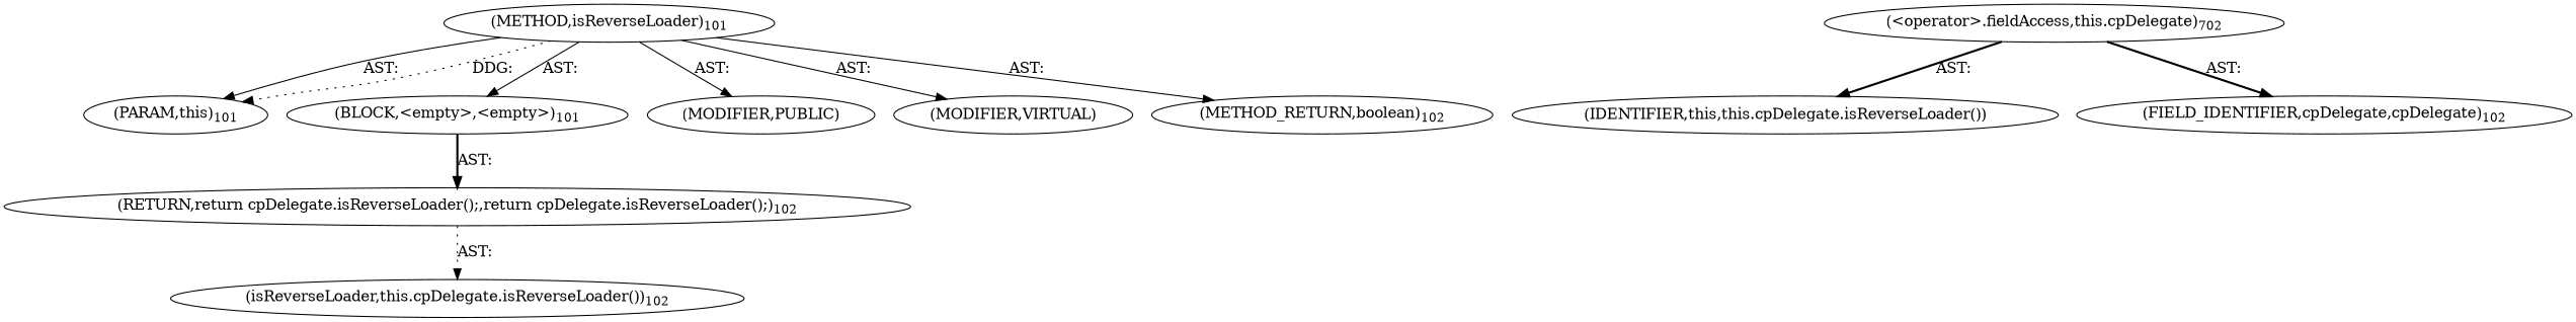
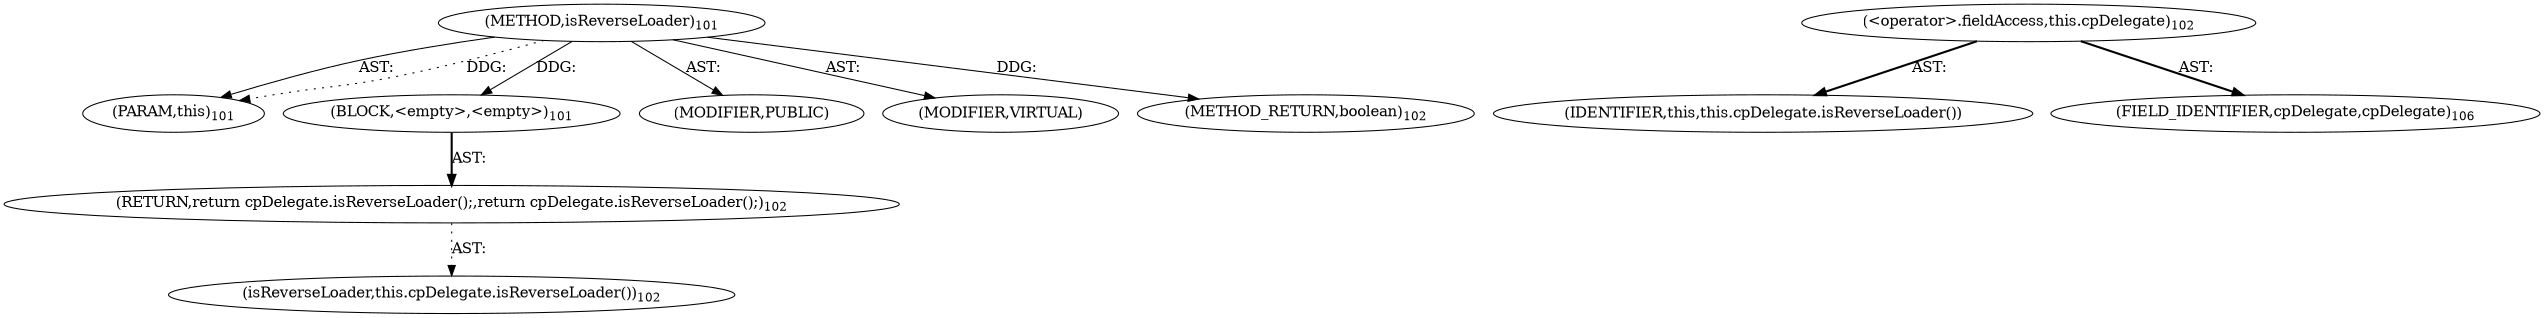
  digraph {
    edge [style=solid]
    n1 [label=<(METHOD,isReverseLoader)<SUB>101</SUB>>]
    n2 [label=<(PARAM,this)<SUB>101</SUB>>]
    n3 [label=<(BLOCK,&lt;empty&gt;,&lt;empty&gt;)<SUB>101</SUB>>]
    n4 [label=<(MODIFIER,PUBLIC)>]
    n5 [label=<(MODIFIER,VIRTUAL)>]
    n6 [label=<(METHOD_RETURN,boolean)<SUB>102</SUB>>]
    n7 [label=<(RETURN,return cpDelegate.isReverseLoader();,return cpDelegate.isReverseLoader();)<SUB>102</SUB>>]
    n8 [label=<(isReverseLoader,this.cpDelegate.isReverseLoader())<SUB>102</SUB>>]
-   n9 [label=<(&lt;operator&gt;.fieldAccess,this.cpDelegate)<SUB>702</SUB>>]
+   n9 [label=<(&lt;operator&gt;.fieldAccess,this.cpDelegate)<SUB>102</SUB>>]
    n10 [label=<(IDENTIFIER,this,this.cpDelegate.isReverseLoader())>]
-   n11 [label=<(FIELD_IDENTIFIER,cpDelegate,cpDelegate)<SUB>102</SUB>>]
+   n11 [label=<(FIELD_IDENTIFIER,cpDelegate,cpDelegate)<SUB>106</SUB>>]
    n1 -> n2 [label="AST: "]
    n1 -> n2 [label="DDG: " style=dotted]
-   n1 -> n3 [label="AST: "]
+   n1 -> n3 [label="DDG: "]
    n1 -> n4 [label="AST: "]
    n1 -> n5 [label="AST: "]
-   n1 -> n6 [label="AST: "]
+   n1 -> n6 [label="DDG: "]
    n3 -> n7 [label="AST: " style=bold]
    n7 -> n8 [label="AST: " style=dotted]
    n9 -> n10 [label="AST: " style=bold]
    n9 -> n11 [label="AST: " style=bold]
  }
